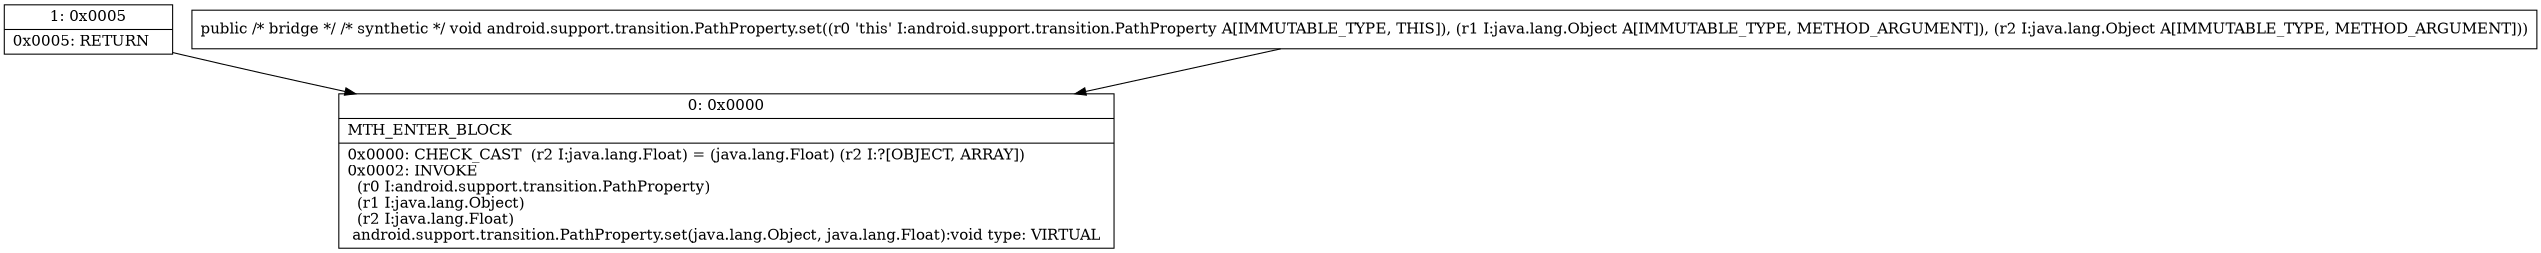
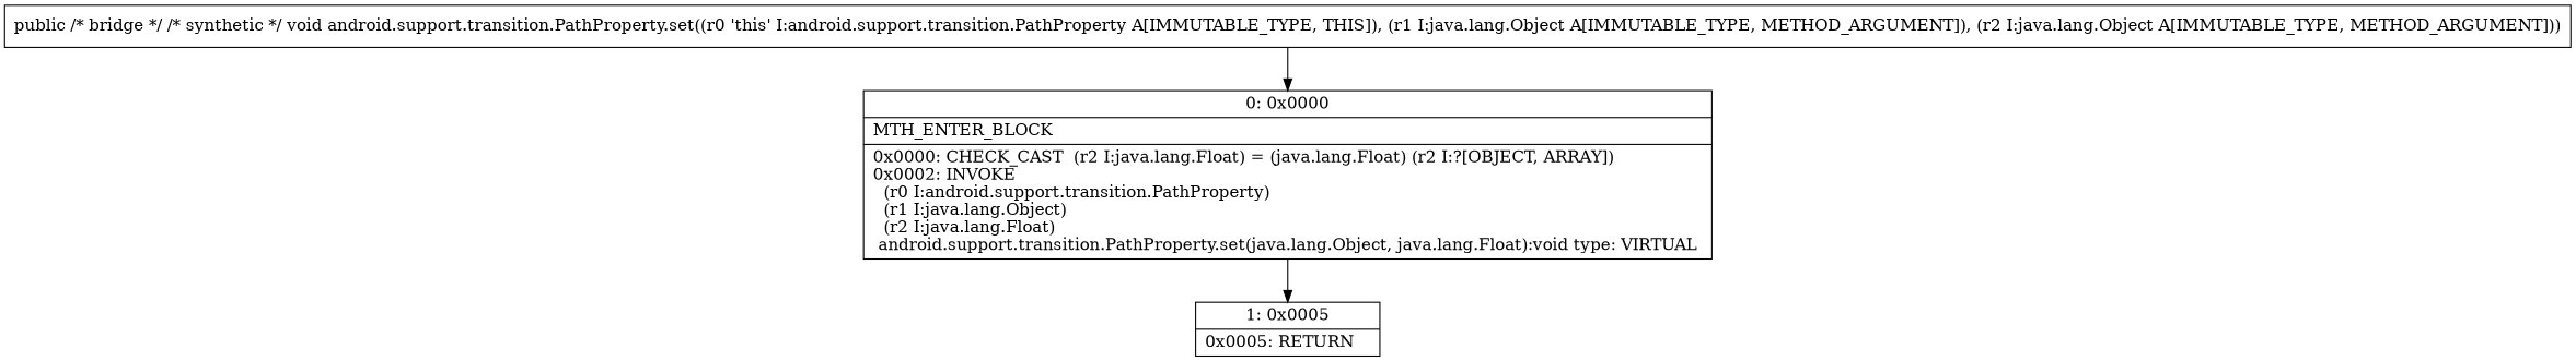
  digraph {
    node [shape=record]
    n1 [label="{0\:\ 0x0000|MTH_ENTER_BLOCK\l|0x0000: CHECK_CAST  (r2 I:java.lang.Float) = (java.lang.Float) (r2 I:?[OBJECT, ARRAY]) \l0x0002: INVOKE  \l  (r0 I:android.support.transition.PathProperty)\l  (r1 I:java.lang.Object)\l  (r2 I:java.lang.Float)\l android.support.transition.PathProperty.set(java.lang.Object, java.lang.Float):void type: VIRTUAL \l}"]
    n2 [label="{1\:\ 0x0005|0x0005: RETURN   \l}"]
    n3 [label="{public \/* bridge *\/ \/* synthetic *\/ void android.support.transition.PathProperty.set((r0 'this' I:android.support.transition.PathProperty A[IMMUTABLE_TYPE, THIS]), (r1 I:java.lang.Object A[IMMUTABLE_TYPE, METHOD_ARGUMENT]), (r2 I:java.lang.Object A[IMMUTABLE_TYPE, METHOD_ARGUMENT])) }"]
-   n2 -> n1
+   n1 -> n2
    n3 -> n1
  }
